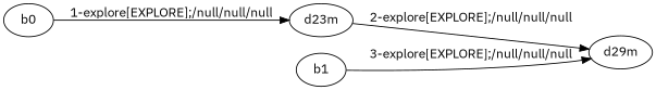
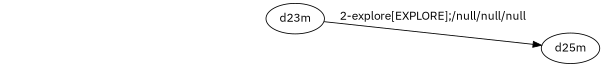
  digraph {
    fontname="IBM Plex Sans"
    rankdir=LR
    node [fontname="IBM Plex Sans"]
    edge [fontname="IBM Plex Sans"]
-   b0
    d23m
-   d29m
-   b1
-   b0 -> d23m [label="1-explore[EXPLORE];/null/null/null"]
+   d29m [label=d25m]
    d23m -> d29m [label="2-explore[EXPLORE];/null/null/null"]
-   b1 -> d29m [label="3-explore[EXPLORE];/null/null/null"]
  }
